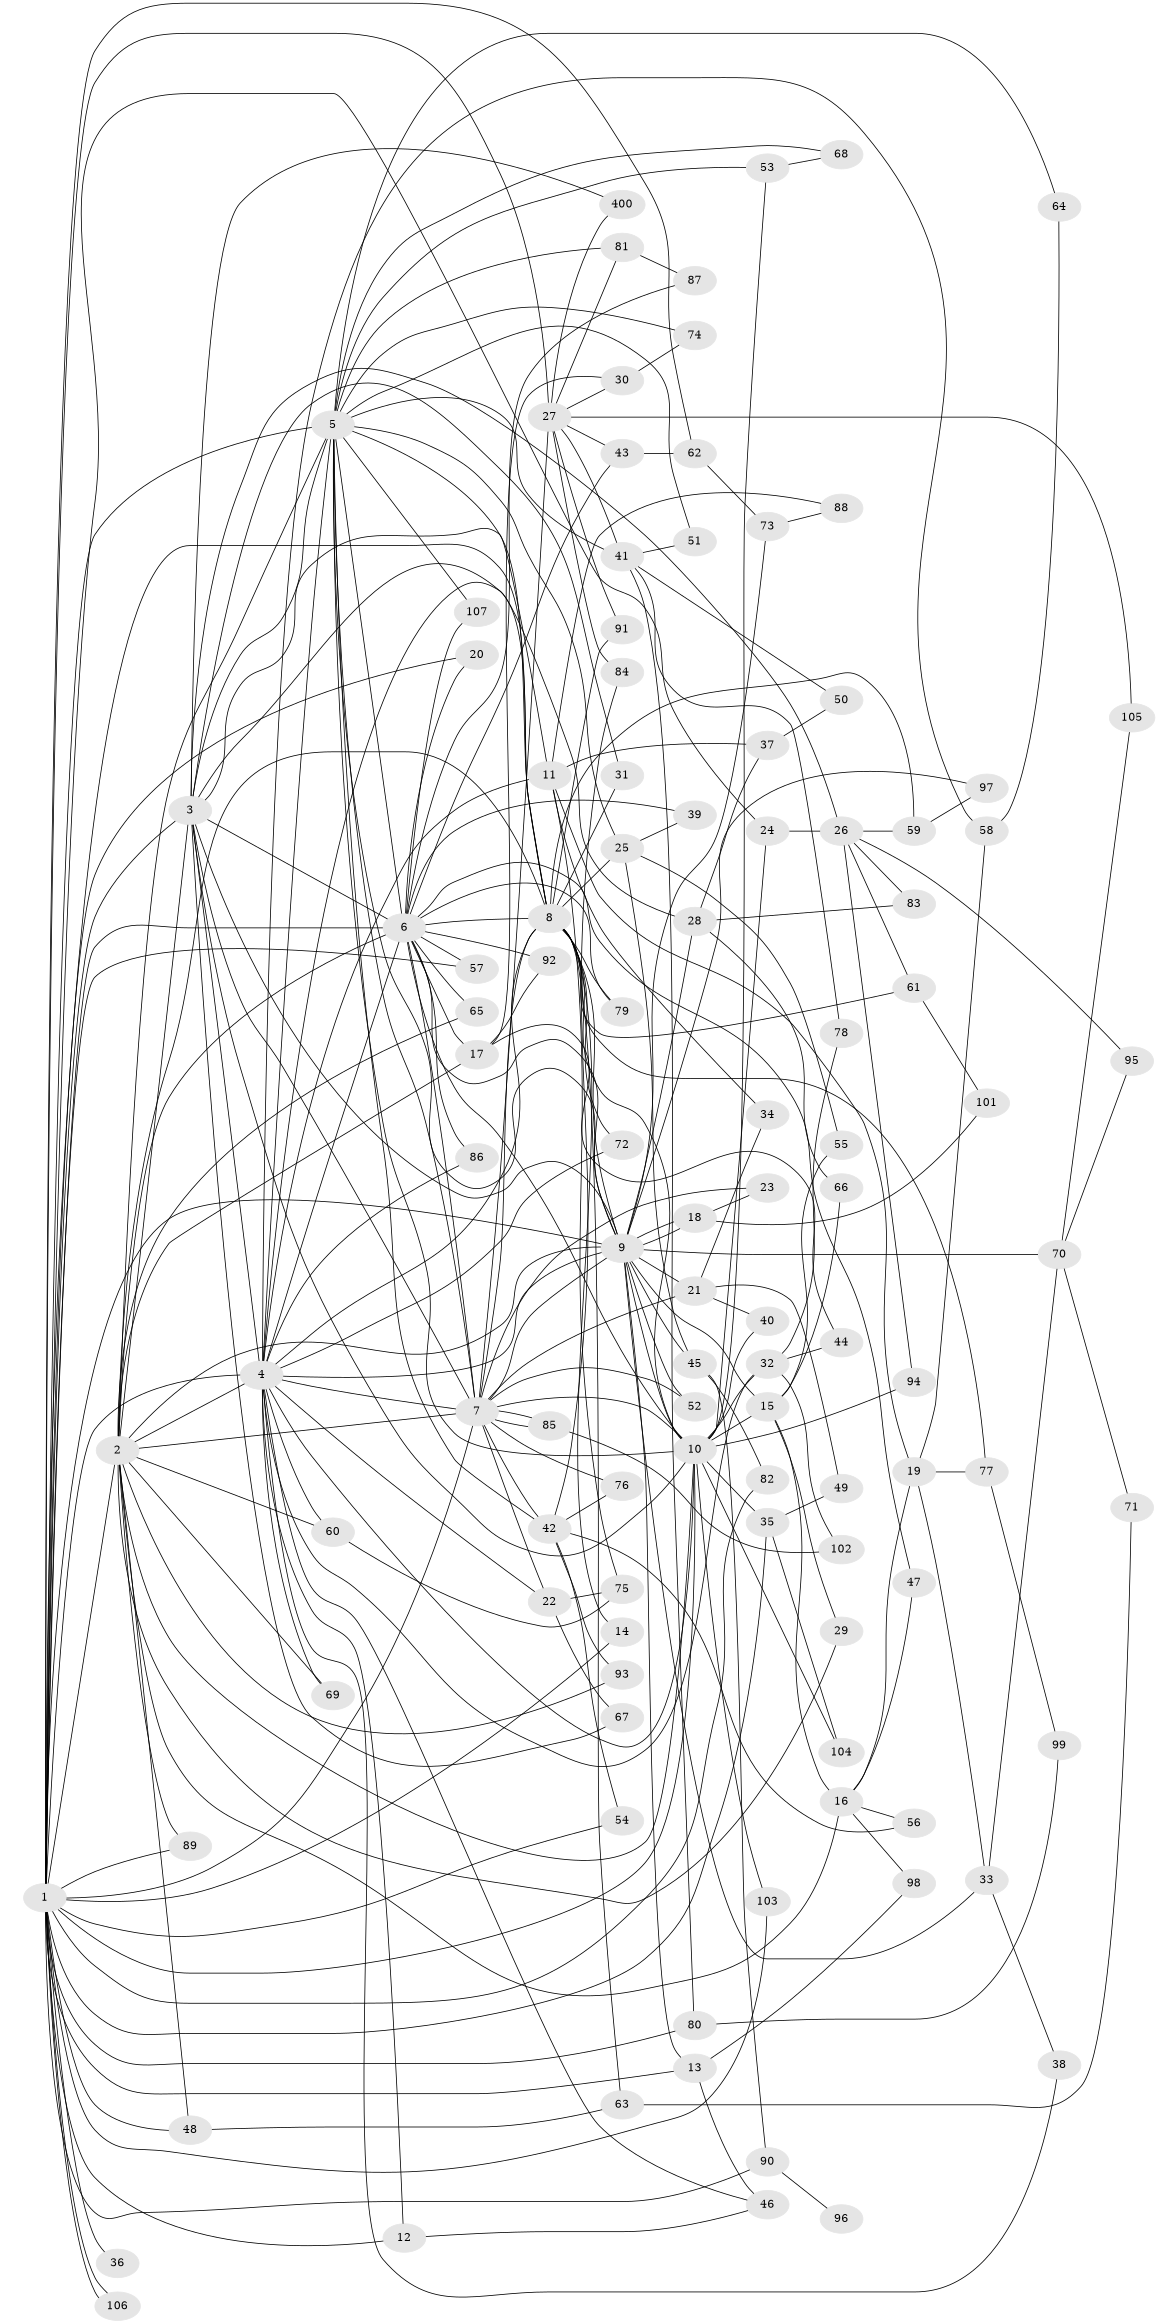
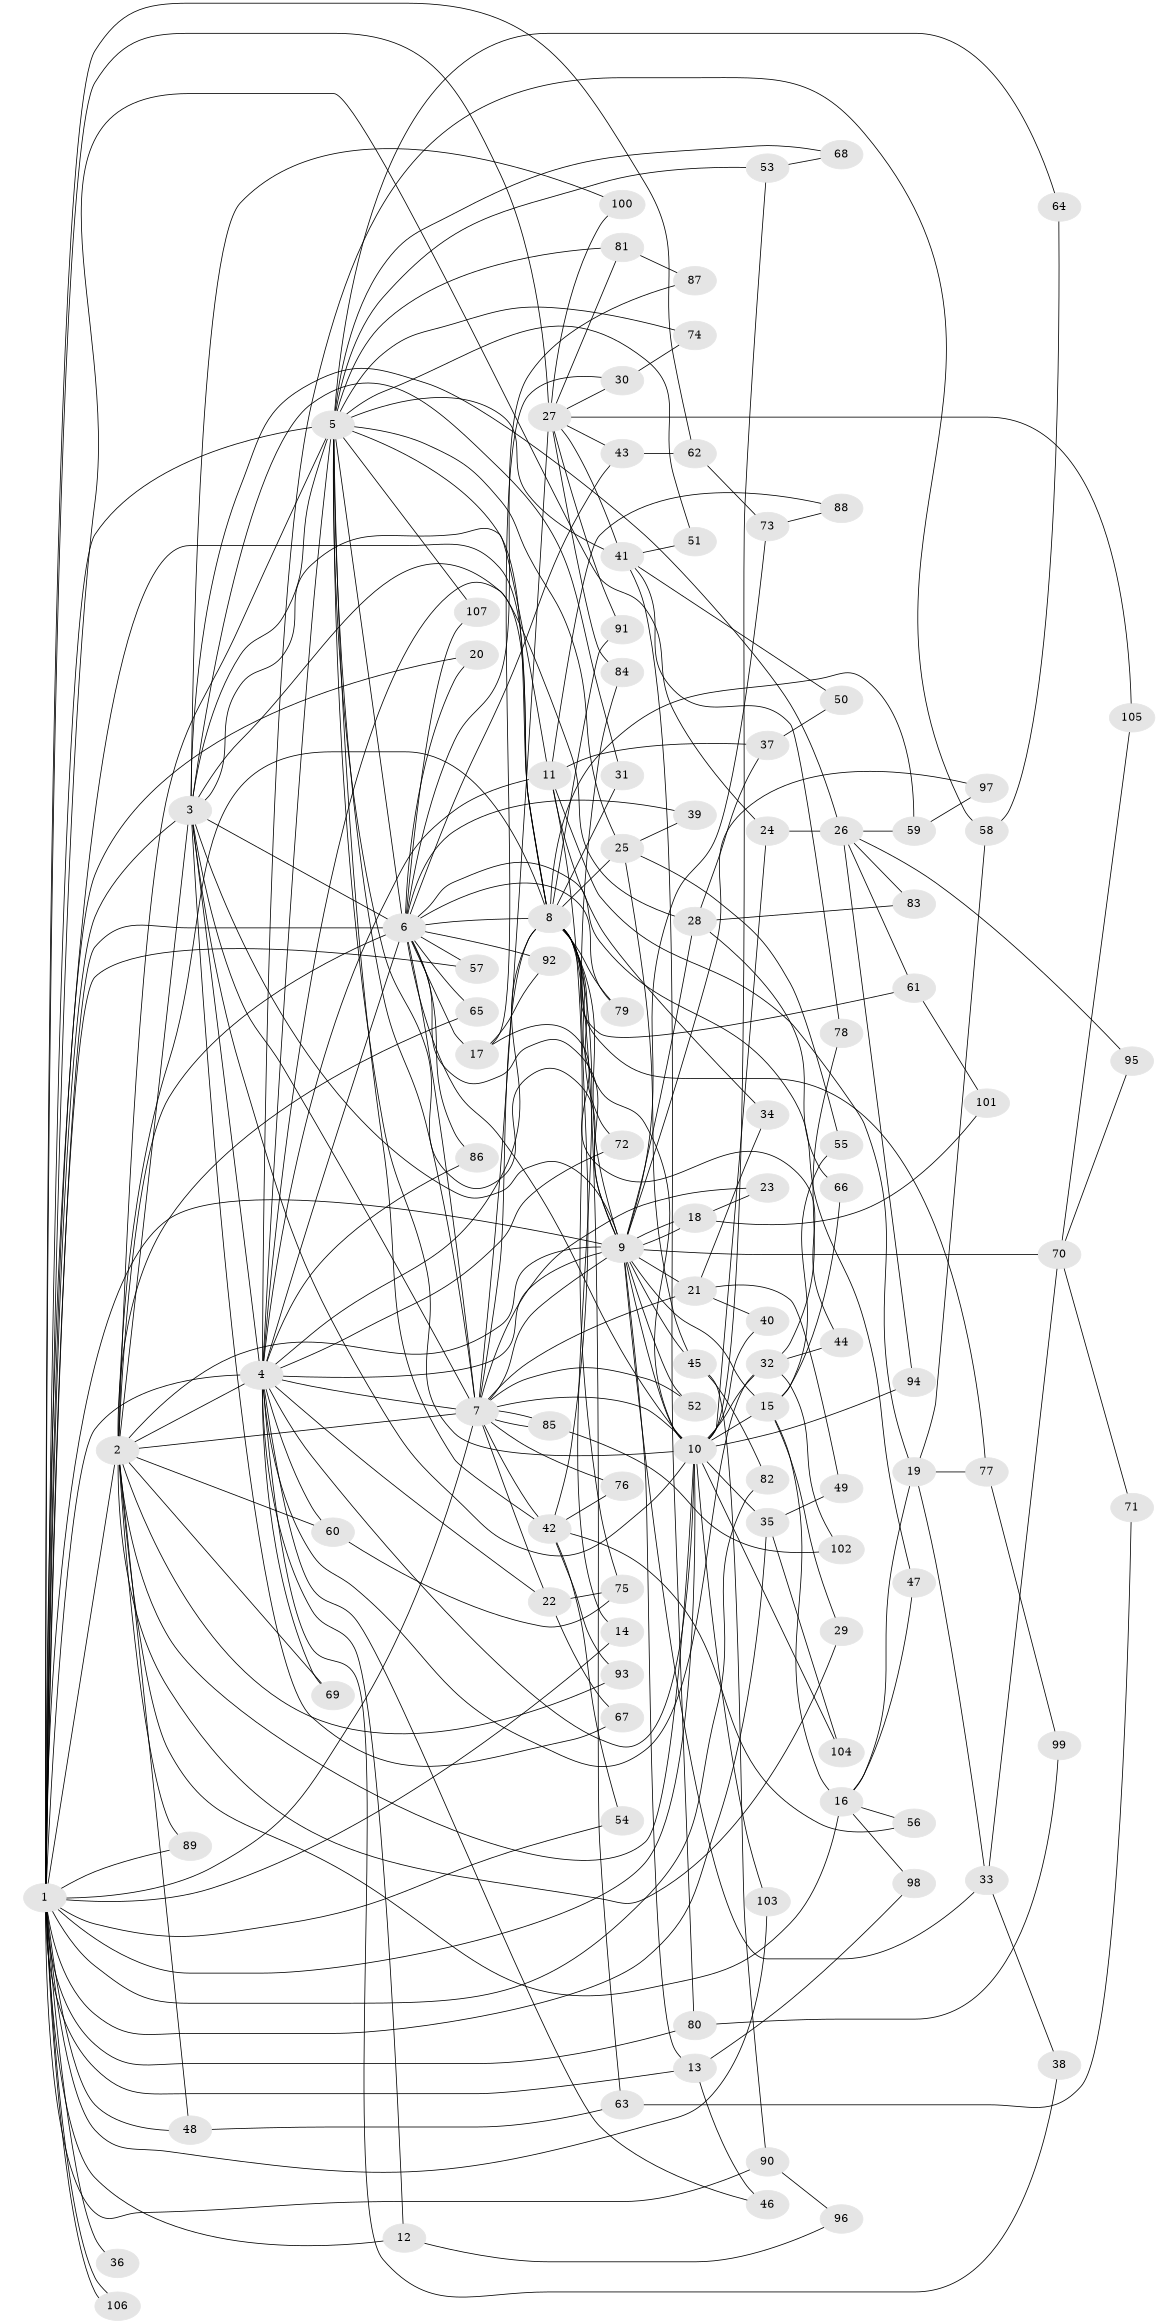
  graph {
    rankdir=LR
    node [color=gray90 style=filled]
    1
    2
    3
    4
    5
    6
    7
    8
    9
    10
    12
    13
    14
    20
    24
    27
    35
    36
    48
    54
    57
    62
    80
    82
    89
    90
    103
    106
    16
    17
    29
    60
    65
    69
    93
    11
    26
    31
    67
-   100 [label=400]
+   100
    22
    28
    32
    38
    46
    58
    72
    86
    25
    41
    42
    51
    53
    64
    68
    74
    81
    107
    39
    43
    47
    79
    87
    92
    21
    23
    52
    76
    85
    59
    61
    63
    77
    91
    15
    18
    33
    45
    70
    73
    97
    40
    94
    104
    96
    98
    30
    84
    105
    49
    99
    19
    56
    44
    75
    34
    37
    88
    83
    95
    66
    78
    102
    55
    50
    101
    71
    1 -- 2
    1 -- 3
    1 -- 4
    1 -- 5
    1 -- 6
    1 -- 7
    1 -- 8
    1 -- 9
    1 -- 10
    1 -- 12
    1 -- 13
    1 -- 14
    1 -- 20
    1 -- 24
    1 -- 27
    1 -- 35
    1 -- 36
    1 -- 48
    1 -- 54
    1 -- 57
    1 -- 62
    1 -- 80
    1 -- 82
    1 -- 89
    1 -- 90
    1 -- 103
    1 -- 106
    1 -- 106
    2 -- 3
    2 -- 4
    2 -- 5
    2 -- 6
    2 -- 7
    2 -- 8
    2 -- 9
    2 -- 10
    2 -- 48
    2 -- 89
    2 -- 16
-   2 -- 17
    2 -- 29
    2 -- 60
    2 -- 65
    2 -- 69
    2 -- 93
    3 -- 4
    3 -- 5
    3 -- 6
    3 -- 7
    3 -- 8
    3 -- 9
    3 -- 10
    3 -- 11
    3 -- 26
    3 -- 31
    3 -- 67
    3 -- 100
    4 -- 5
    4 -- 6
    4 -- 7
    4 -- 8
    4 -- 9
    4 -- 10
    4 -- 12
    4 -- 60
    4 -- 69
    4 -- 11
    4 -- 22
    4 -- 28
    4 -- 32
    4 -- 38
    4 -- 46
    4 -- 58
    4 -- 72
    4 -- 86
    5 -- 6
    5 -- 7
    5 -- 8
    5 -- 9
    5 -- 10
    5 -- 25
    5 -- 41
    5 -- 42
    5 -- 51
    5 -- 53
    5 -- 64
    5 -- 68
    5 -- 74
    5 -- 81
    5 -- 107
    6 -- 7
    6 -- 8
    6 -- 9
    6 -- 10
    6 -- 20
    6 -- 57
    6 -- 17
    6 -- 65
    6 -- 86
    6 -- 107
    6 -- 39
    6 -- 43
    6 -- 47
    6 -- 79
    6 -- 87
    6 -- 92
    7 -- 8
    7 -- 9
    7 -- 10
    7 -- 27
    7 -- 22
    7 -- 42
    7 -- 21
    7 -- 23
    7 -- 52
    7 -- 76
    7 -- 85
    7 -- 85
    8 -- 9
    8 -- 10
    8 -- 14
    8 -- 31
    8 -- 72
    8 -- 25
    8 -- 79
    8 -- 59
    8 -- 61
    8 -- 63
    8 -- 77
    8 -- 91
    9 -- 10
    9 -- 13
    9 -- 28
    9 -- 21
    9 -- 52
    9 -- 15
    9 -- 18
    9 -- 18
    9 -- 33
    9 -- 45
    9 -- 70
    9 -- 73
    9 -- 97
    10 -- 24
    10 -- 35
    10 -- 103
    10 -- 32
    10 -- 53
    10 -- 15
    10 -- 40
    10 -- 94
    10 -- 104
-   12 -- 46
+   12 -- 96
    13 -- 46
    13 -- 98
    24 -- 26
    27 -- 100
    27 -- 41
    27 -- 81
    27 -- 43
    27 -- 91
    27 -- 30
    27 -- 84
    27 -- 105
    35 -- 104
    35 -- 49
    48 -- 63
    62 -- 73
    80 -- 99
    90 -- 96
    16 -- 47
    16 -- 98
    16 -- 19
    16 -- 56
    17 -- 92
    17 -- 30
    17 -- 44
    60 -- 75
    11 -- 19
    11 -- 75
    11 -- 34
    11 -- 37
    11 -- 88
    26 -- 59
    26 -- 61
    26 -- 94
    26 -- 83
    26 -- 95
    22 -- 67
    22 -- 75
    28 -- 37
    28 -- 83
    28 -- 66
    32 -- 44
    32 -- 78
    32 -- 102
    58 -- 64
    25 -- 39
    25 -- 45
    25 -- 55
    41 -- 80
    41 -- 51
    41 -- 78
    41 -- 50
    42 -- 54
    42 -- 93
    42 -- 76
    42 -- 84
    42 -- 56
    53 -- 68
    81 -- 87
    43 -- 62
    21 -- 40
    21 -- 49
    21 -- 34
    85 -- 102
    59 -- 97
    61 -- 101
    63 -- 71
    77 -- 99
    15 -- 16
    15 -- 29
    15 -- 66
    15 -- 55
    18 -- 23
    18 -- 101
    33 -- 38
    33 -- 70
    45 -- 82
    45 -- 90
    70 -- 105
    70 -- 95
    70 -- 71
    73 -- 88
    30 -- 74
    19 -- 58
    19 -- 77
    19 -- 33
    37 -- 50
  }
